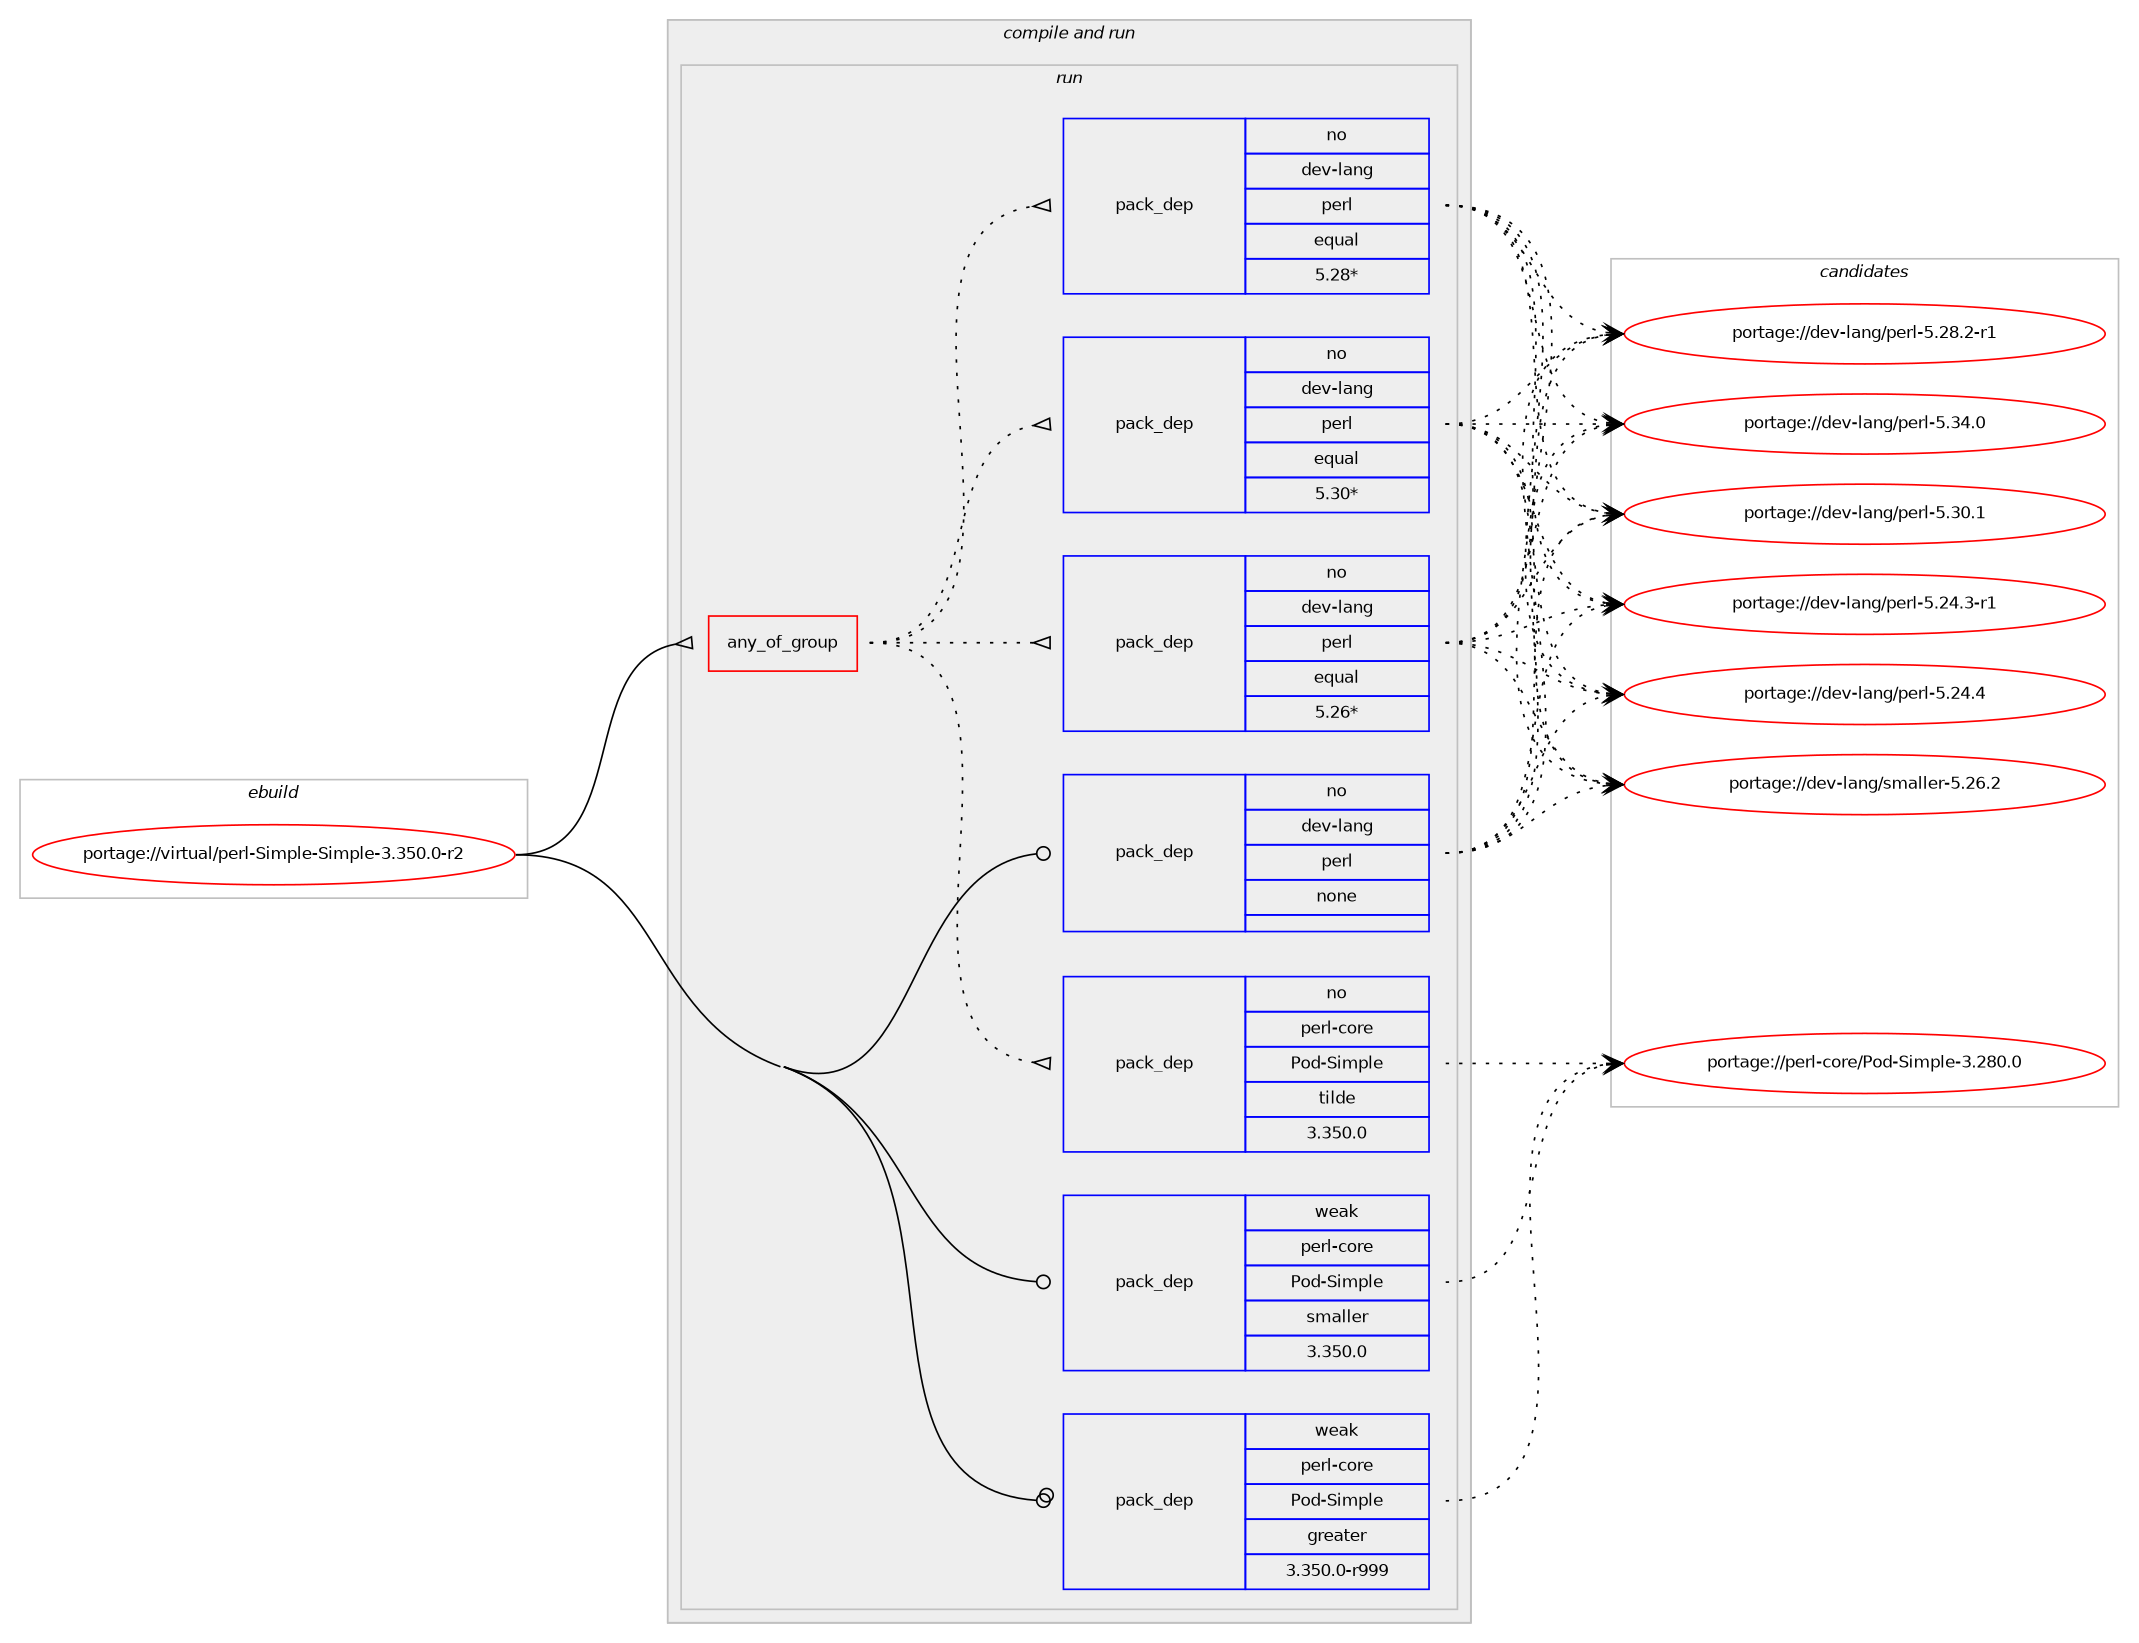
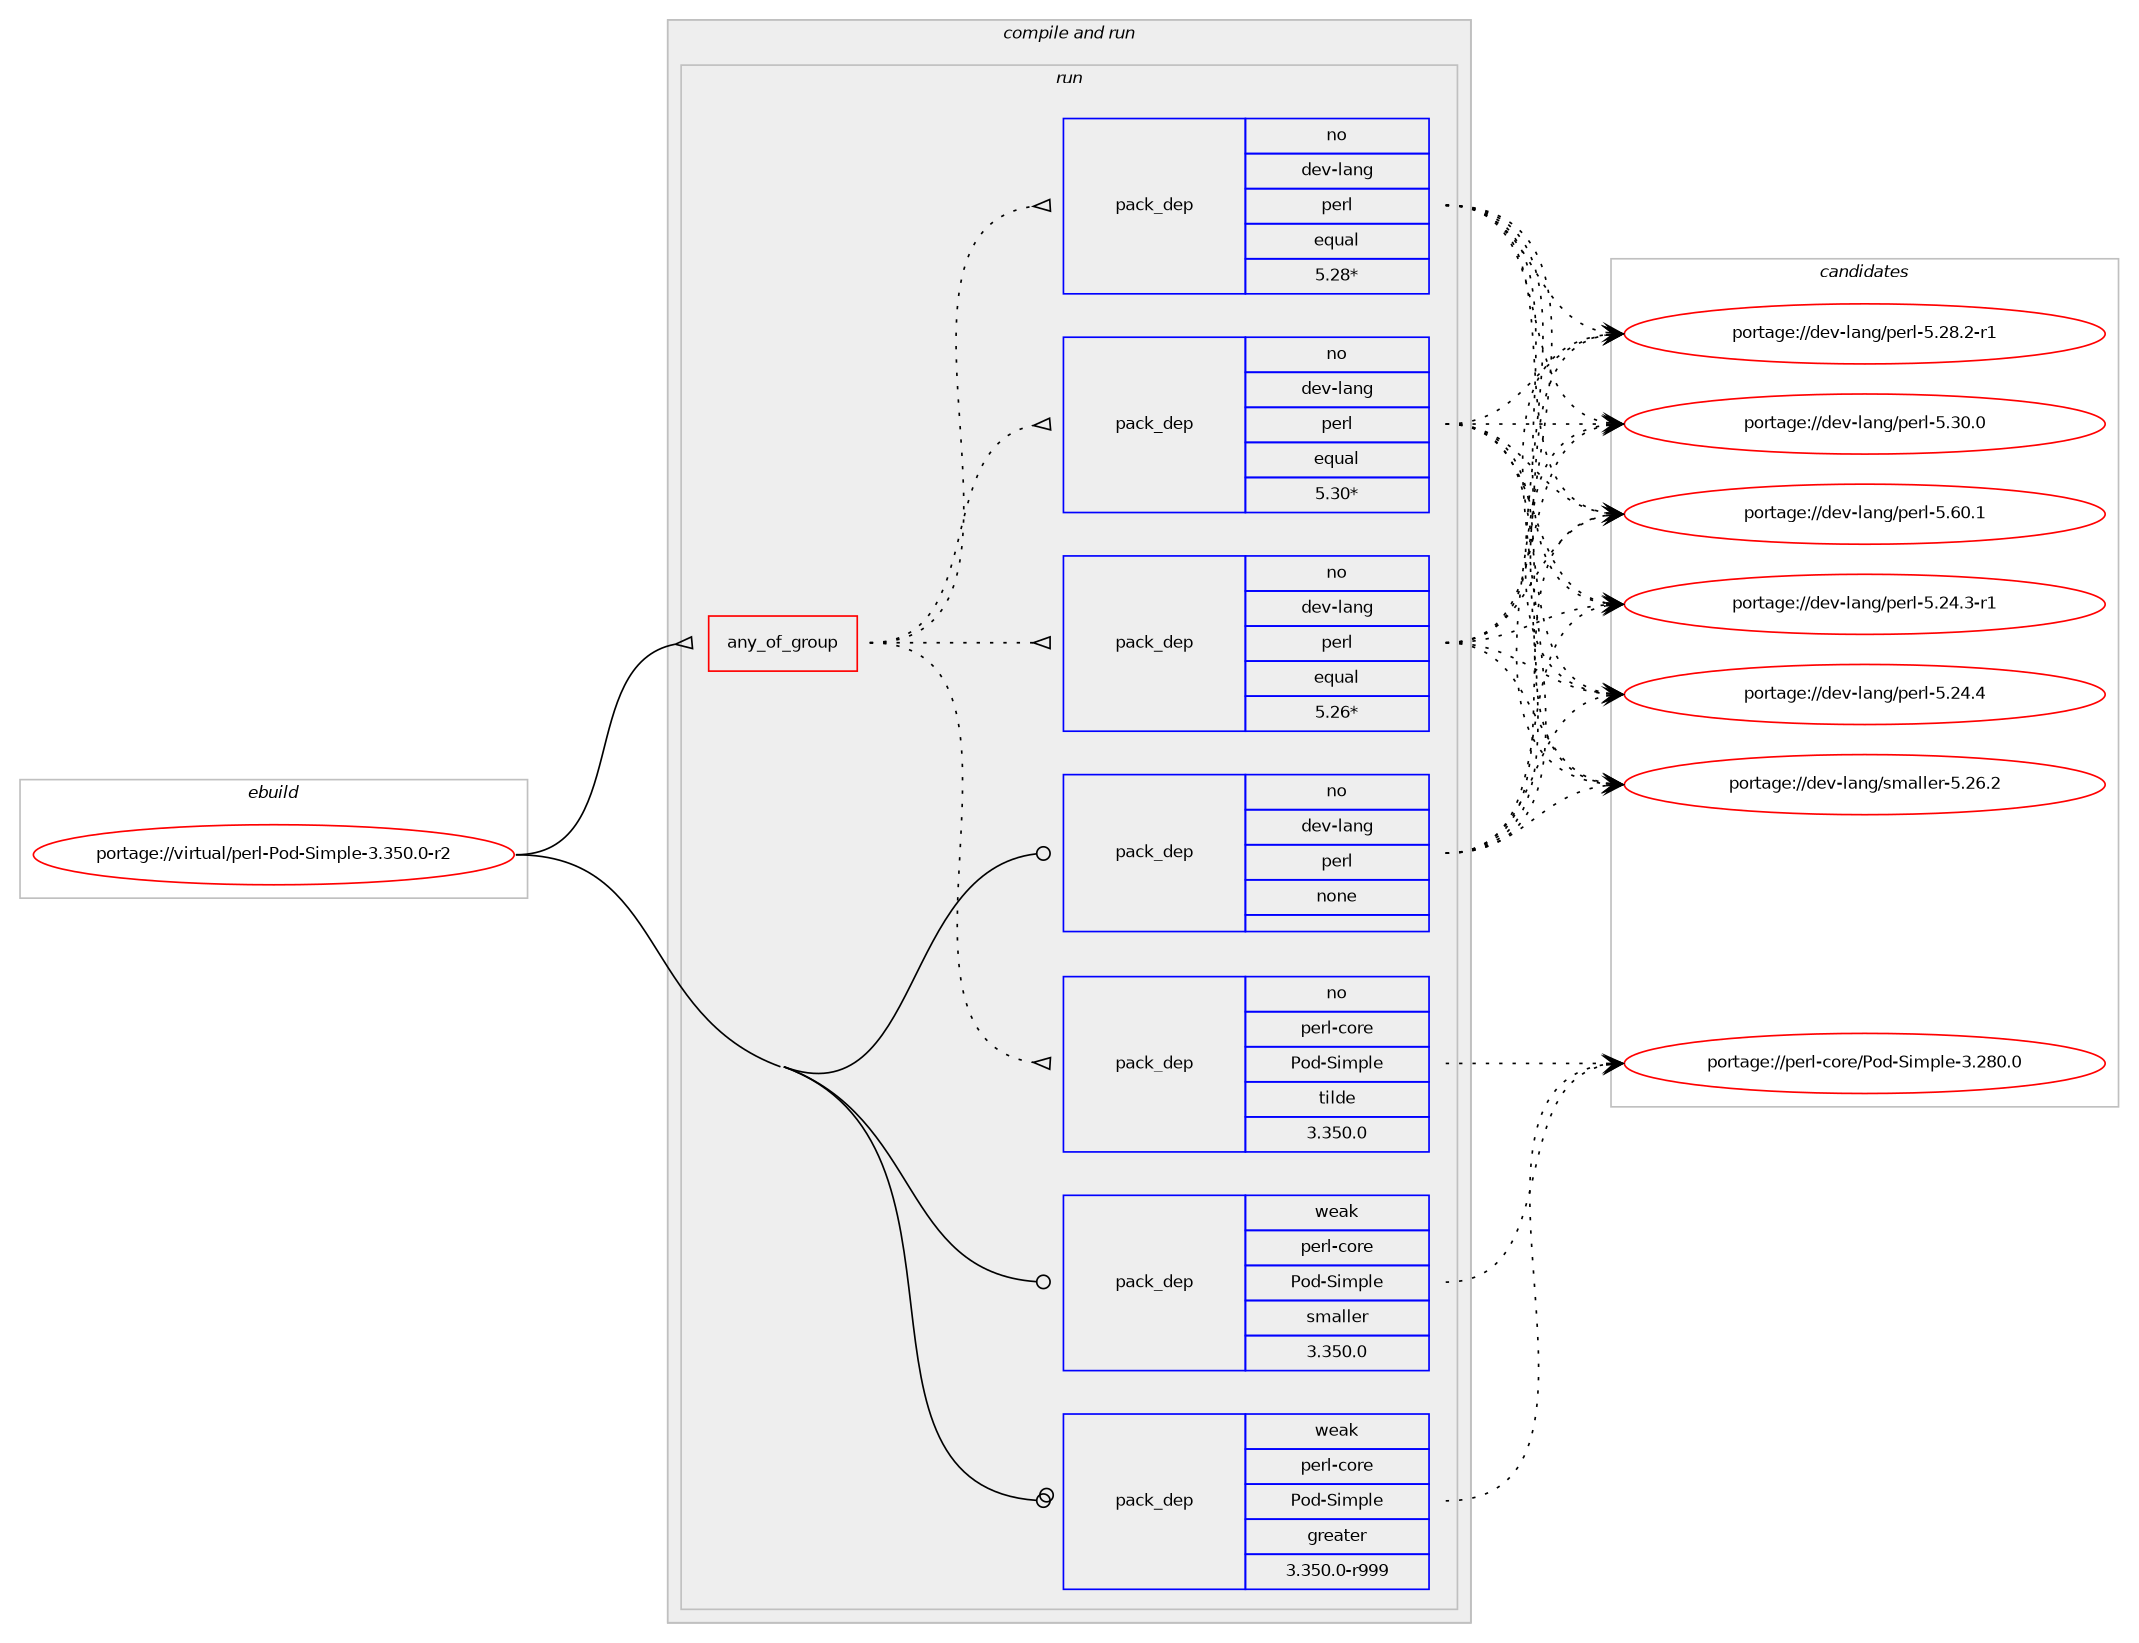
  digraph {
    compound=true
    concentrate=true
    fontname=Helvetica
    fontsize=10
    newrank=true
    rankdir=LR
    ranksep=1.5
    node [color=red fontname=Helvetica fontsize=10]
    edge [arrowhead=vee headport=w style=dotted tailport=e weight=100]
-   n1 [label="portage://virtual/perl-Simple-Simple-3.350.0-r2" width=4]
+   n1 [label="portage://virtual/perl-Pod-Simple-3.350.0-r2" width=4]
    n2 [color=blue label=<<TABLE BORDER="0" CELLBORDER="1" CELLSPACING="0" CELLPADDING="4" WIDTH="220"><TR><TD ROWSPAN="6" CELLPADDING="30">pack_dep</TD></TR><TR><TD WIDTH="110">no</TD></TR><TR><TD>dev-lang</TD></TR><TR><TD>perl</TD></TR><TR><TD>equal</TD></TR><TR><TD>5.30*</TD></TR></TABLE>> shape=none]
    n3 [color=blue label=<<TABLE BORDER="0" CELLBORDER="1" CELLSPACING="0" CELLPADDING="4" WIDTH="220"><TR><TD ROWSPAN="6" CELLPADDING="30">pack_dep</TD></TR><TR><TD WIDTH="110">no</TD></TR><TR><TD>dev-lang</TD></TR><TR><TD>perl</TD></TR><TR><TD>equal</TD></TR><TR><TD>5.28*</TD></TR></TABLE>> shape=none]
    n4 [color=blue label=<<TABLE BORDER="0" CELLBORDER="1" CELLSPACING="0" CELLPADDING="4" WIDTH="220"><TR><TD ROWSPAN="6" CELLPADDING="30">pack_dep</TD></TR><TR><TD WIDTH="110">no</TD></TR><TR><TD>dev-lang</TD></TR><TR><TD>perl</TD></TR><TR><TD>equal</TD></TR><TR><TD>5.26*</TD></TR></TABLE>> shape=none]
    n5 [color=blue label=<<TABLE BORDER="0" CELLBORDER="1" CELLSPACING="0" CELLPADDING="4" WIDTH="220"><TR><TD ROWSPAN="6" CELLPADDING="30">pack_dep</TD></TR><TR><TD WIDTH="110">no</TD></TR><TR><TD>perl-core</TD></TR><TR><TD>Pod-Simple</TD></TR><TR><TD>tilde</TD></TR><TR><TD>3.350.0</TD></TR></TABLE>> shape=none]
    n6 [label=<<TABLE BORDER="0" CELLBORDER="1" CELLSPACING="0" CELLPADDING="4"><TR><TD CELLPADDING="10">any_of_group</TD></TR></TABLE>> shape=none]
    n7 [color=blue label=<<TABLE BORDER="0" CELLBORDER="1" CELLSPACING="0" CELLPADDING="4" WIDTH="220"><TR><TD ROWSPAN="6" CELLPADDING="30">pack_dep</TD></TR><TR><TD WIDTH="110">no</TD></TR><TR><TD>dev-lang</TD></TR><TR><TD>perl</TD></TR><TR><TD>none</TD></TR><TR><TD></TD></TR></TABLE>> shape=none]
    n8 [color=blue label=<<TABLE BORDER="0" CELLBORDER="1" CELLSPACING="0" CELLPADDING="4" WIDTH="220"><TR><TD ROWSPAN="6" CELLPADDING="30">pack_dep</TD></TR><TR><TD WIDTH="110">weak</TD></TR><TR><TD>perl-core</TD></TR><TR><TD>Pod-Simple</TD></TR><TR><TD>greater</TD></TR><TR><TD>3.350.0-r999</TD></TR></TABLE>> shape=none]
    n9 [color=blue label=<<TABLE BORDER="0" CELLBORDER="1" CELLSPACING="0" CELLPADDING="4" WIDTH="220"><TR><TD ROWSPAN="6" CELLPADDING="30">pack_dep</TD></TR><TR><TD WIDTH="110">weak</TD></TR><TR><TD>perl-core</TD></TR><TR><TD>Pod-Simple</TD></TR><TR><TD>smaller</TD></TR><TR><TD>3.350.0</TD></TR></TABLE>> shape=none]
    n10 [label="portage://dev-lang/perl-5.24.3-r1" width=4]
    n11 [label="portage://dev-lang/perl-5.24.4" width=4]
    n12 [label="portage://dev-lang/smaller-5.26.2" width=4]
    n13 [label="portage://dev-lang/perl-5.28.2-r1" width=4]
-   n14 [label="portage://dev-lang/perl-5.34.0" width=4]
-   n15 [label="portage://dev-lang/perl-5.30.1" width=4]
+   n14 [label="portage://dev-lang/perl-5.30.0" width=4]
+   n15 [label="portage://dev-lang/perl-5.60.1" width=4]
    n16 [label="portage://perl-core/Pod-Simple-3.280.0" width=4]
    subgraph cluster_1 {
      color=gray
      label=<<i>ebuild</i>>
      rank=same
      n1
    }
    subgraph cluster_2 {
      color=gray
      label=<<i>dependencies</i>>
      subgraph cluster_3 {
        color=gray
        fillcolor="#eeeeee"
        label=<<i>compile</i>>
        style=filled
      }
      subgraph cluster_4 {
        color=gray
        fillcolor="#eeeeee"
        label=<<i>compile and run</i>>
        style=filled
      }
      subgraph cluster_5 {
        color=gray
        fillcolor="#eeeeee"
        label=<<i>run</i>>
        style=filled
        subgraph sub_6 {
          color=gray
          fillcolor="#eeeeee"
          label=<<i>run</i>>
          style=filled
          n6
          subgraph sub_7 {
            color=gray
            fillcolor="#eeeeee"
            label=<<i>run</i>>
            style=filled
            n2
          }
          subgraph sub_8 {
            color=gray
            fillcolor="#eeeeee"
            label=<<i>run</i>>
            style=filled
            n3
          }
          subgraph sub_9 {
            color=gray
            fillcolor="#eeeeee"
            label=<<i>run</i>>
            style=filled
            n4
          }
          subgraph sub_10 {
            color=gray
            fillcolor="#eeeeee"
            label=<<i>run</i>>
            style=filled
            n5
          }
        }
        subgraph sub_11 {
          color=gray
          fillcolor="#eeeeee"
          label=<<i>run</i>>
          style=filled
          n7
        }
        subgraph sub_12 {
          color=gray
          fillcolor="#eeeeee"
          label=<<i>run</i>>
          style=filled
          n8
        }
        subgraph sub_13 {
          color=gray
          fillcolor="#eeeeee"
          label=<<i>run</i>>
          style=filled
          n9
        }
      }
    }
    subgraph cluster_14 {
      color=gray
      label=<<i>candidates</i>>
      rank=same
      subgraph sub_15 {
        color=black
        label=<<i>candidates</i>>
        nodesep=1
        rank=same
        n10
        n11
        n12
        n13
        n14
        n15
      }
      subgraph sub_16 {
        color=black
        label=<<i>candidates</i>>
        nodesep=1
        rank=same
        n10
        n11
        n12
        n13
        n14
        n15
      }
      subgraph sub_17 {
        color=black
        label=<<i>candidates</i>>
        nodesep=1
        rank=same
        n10
        n11
        n12
        n13
        n14
        n15
      }
      subgraph sub_18 {
        color=black
        label=<<i>candidates</i>>
        nodesep=1
        rank=same
        n16
      }
      subgraph sub_19 {
        color=black
        label=<<i>candidates</i>>
        nodesep=1
        rank=same
        n10
        n11
        n12
        n13
        n14
        n15
      }
      subgraph sub_20 {
        color=black
        label=<<i>candidates</i>>
        nodesep=1
        rank=same
        n16
      }
      subgraph sub_21 {
        color=black
        label=<<i>candidates</i>>
        nodesep=1
        rank=same
        n16
      }
    }
    n1 -> n6 [arrowhead=oinv style=solid weight=20]
    n1 -> n7 [arrowhead=odot style=solid weight=20]
    n1 -> n8 [arrowhead=odot style=solid weight=20]
    n1 -> n9 [arrowhead=odot style=solid weight=20]
    n2 -> n10
    n2 -> n11
    n2 -> n12
    n2 -> n13
    n2 -> n14
    n2 -> n15
    n3 -> n10
    n3 -> n11
    n3 -> n12
    n3 -> n13
    n3 -> n14
    n3 -> n15
    n4 -> n10
    n4 -> n11
    n4 -> n12
    n4 -> n13
    n4 -> n14
    n4 -> n15
    n5 -> n16
    n6 -> n2 [arrowhead=oinv weight=20]
    n6 -> n3 [arrowhead=oinv weight=20]
    n6 -> n4 [arrowhead=oinv weight=20]
    n6 -> n5 [arrowhead=oinv weight=20]
    n7 -> n10
    n7 -> n11
    n7 -> n12
    n7 -> n13
    n7 -> n14
    n7 -> n15
    n8 -> n16
    n9 -> n16
  }
